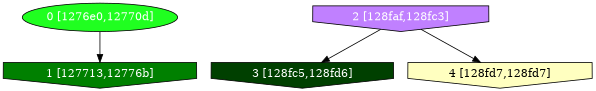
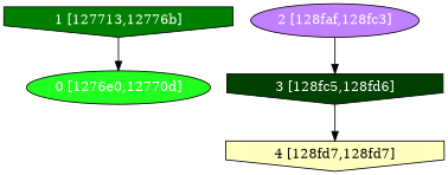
  digraph {
    node [fontcolor="#ffffff" shape=invhouse style=filled]
    n1 [fillcolor="#20FF20" label="0 [1276e0,12770d]" shape=oval]
    n2 [fillcolor="#008000" label="1 [127713,12776b]"]
-   n3 [fillcolor="#C080FF" label="2 [128faf,128fc3]"]
+   n3 [fillcolor="#C080FF" label="2 [128faf,128fc3]" shape=oval]
    n4 [fillcolor="#004000" label="3 [128fc5,128fd6]"]
    n5 [fillcolor="#FFFFC0" fontcolor="#000000" label="4 [128fd7,128fd7]"]
-   n1 -> n2
+   n2 -> n1
    n3 -> n4
-   n3 -> n5
+   n4 -> n5
  }
